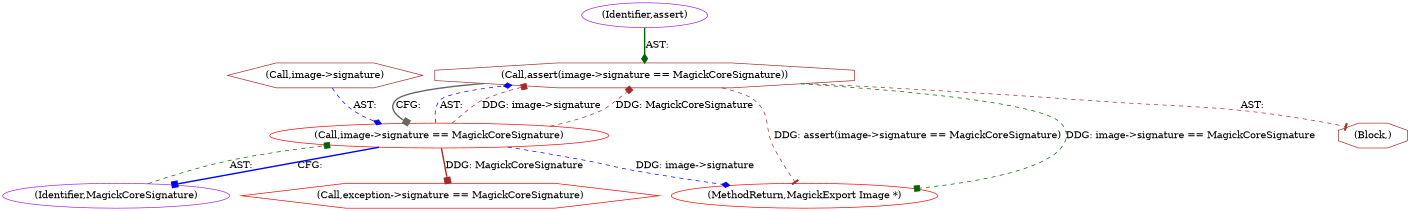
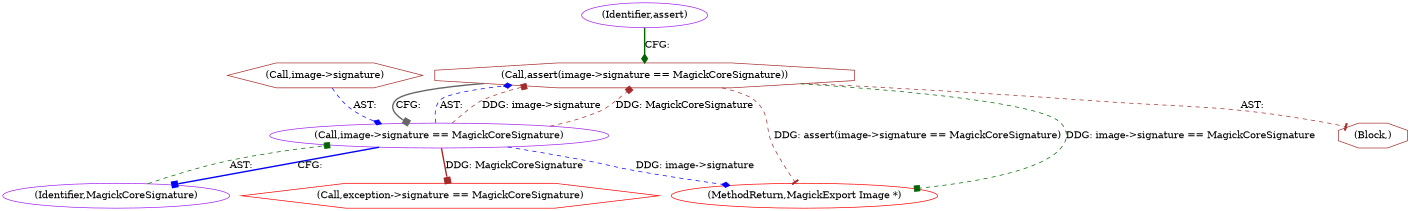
  digraph {
    node [color=brown shape=ellipse]
    edge [arrowhead=box color=brown style=dashed]
    n1 [label="(Call,assert(image->signature == MagickCoreSignature))" shape=octagon]
-   n2 [color=red label="(Call,image->signature == MagickCoreSignature)"]
+   n2 [color=purple label="(Call,image->signature == MagickCoreSignature)"]
    n3 [label="(Block,)" shape=octagon]
    n4 [color=red label="(MethodReturn,MagickExport Image *)"]
    n5 [color=red label="(Call,exception->signature == MagickCoreSignature)" shape=hexagon]
    n6 [color=purple label="(Identifier,MagickCoreSignature)"]
    n7 [color=purple label="(Identifier,assert)"]
    n8 [label="(Call,image->signature)" shape=hexagon]
    n1 -> n2 [color=gray40 label="CFG: " style=bold]
    n1 -> n3 [arrowhead=tee label="AST: "]
    n1 -> n4 [arrowhead=tee label="DDG: assert(image->signature == MagickCoreSignature)"]
    n1 -> n4 [color=darkgreen label="DDG: image->signature == MagickCoreSignature"]
    n2 -> n1 [arrowhead=diamond color=blue label="AST: "]
    n2 -> n1 [label="DDG: image->signature"]
    n2 -> n1 [label="DDG: MagickCoreSignature"]
    n2 -> n4 [arrowhead=diamond color=blue label="DDG: image->signature"]
    n2 -> n5 [label="DDG: MagickCoreSignature" style=bold]
    n2 -> n6 [color=blue label="CFG: " style=bold]
    n6 -> n2 [color=darkgreen label="AST: "]
-   n7 -> n1 [arrowhead=diamond color=darkgreen label="AST: " style=bold]
+   n7 -> n1 [arrowhead=diamond color=darkgreen label="CFG: " style=bold]
    n8 -> n2 [arrowhead=diamond color=blue label="AST: "]
  }
